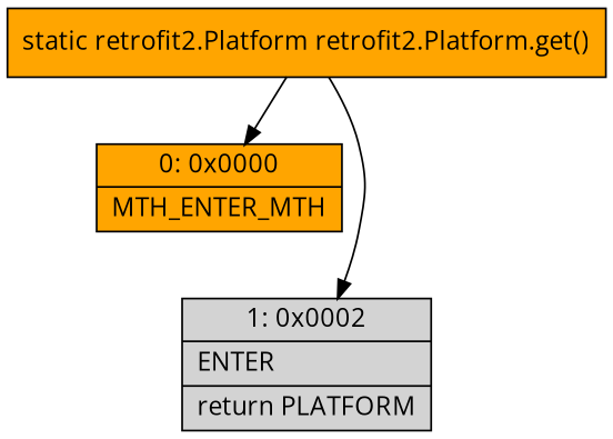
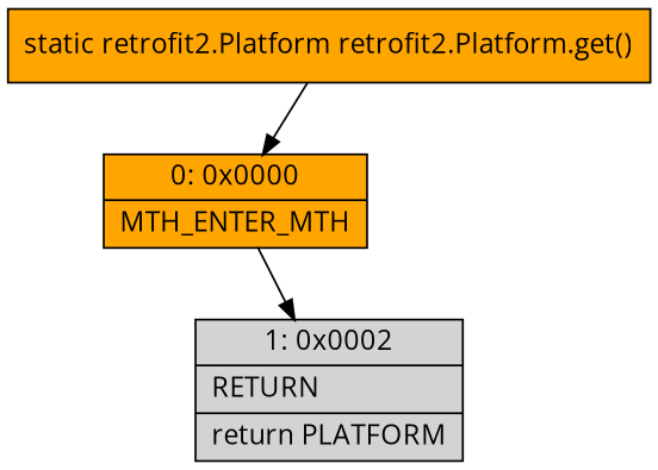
  digraph {
    fontname="Open Sans"
    node [fillcolor=orange fontname="Open Sans" shape=record style=filled]
    edge [fontname="Open Sans"]
    n1 [label="{0\:\ 0x0000|MTH_ENTER_MTH\l}"]
-   n2 [fillcolor=lightgrey label="{1\:\ 0x0002|ENTER\l|return PLATFORM\l}"]
+   n2 [fillcolor=lightgrey label="{1\:\ 0x0002|RETURN\l|return PLATFORM\l}"]
    n3 [label="{static retrofit2.Platform retrofit2.Platform.get() }"]
-   n3 -> n2
+   n1 -> n2
    n3 -> n1
  }
